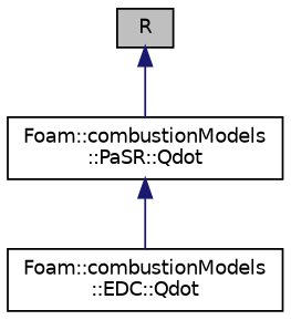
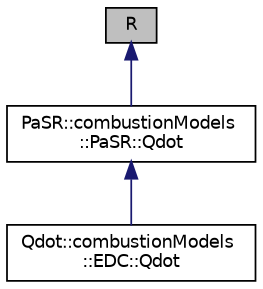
  digraph {
    rankdir=TB
    node [color=black fontname=Helvetica fontsize=10 shape=record]
    edge [color=midnightblue dir=back fontname=Helvetica fontsize=10 labelfontname=Helvetica labelfontsize=10 style=solid]
    n1 [fillcolor=grey75 fontcolor=black height=0.2 label=R style=filled width=0.4]
-   n2 [height=0.2 label="Foam::combustionModels\l::PaSR::Qdot" width=0.4]
-   n3 [height=0.2 label="Foam::combustionModels\l::EDC::Qdot" width=0.4]
+   n2 [height=0.2 label="PaSR::combustionModels\l::PaSR::Qdot" width=0.4]
+   n3 [height=0.2 label="Qdot::combustionModels\l::EDC::Qdot" width=0.4]
    n1 -> n2
    n2 -> n3
  }
